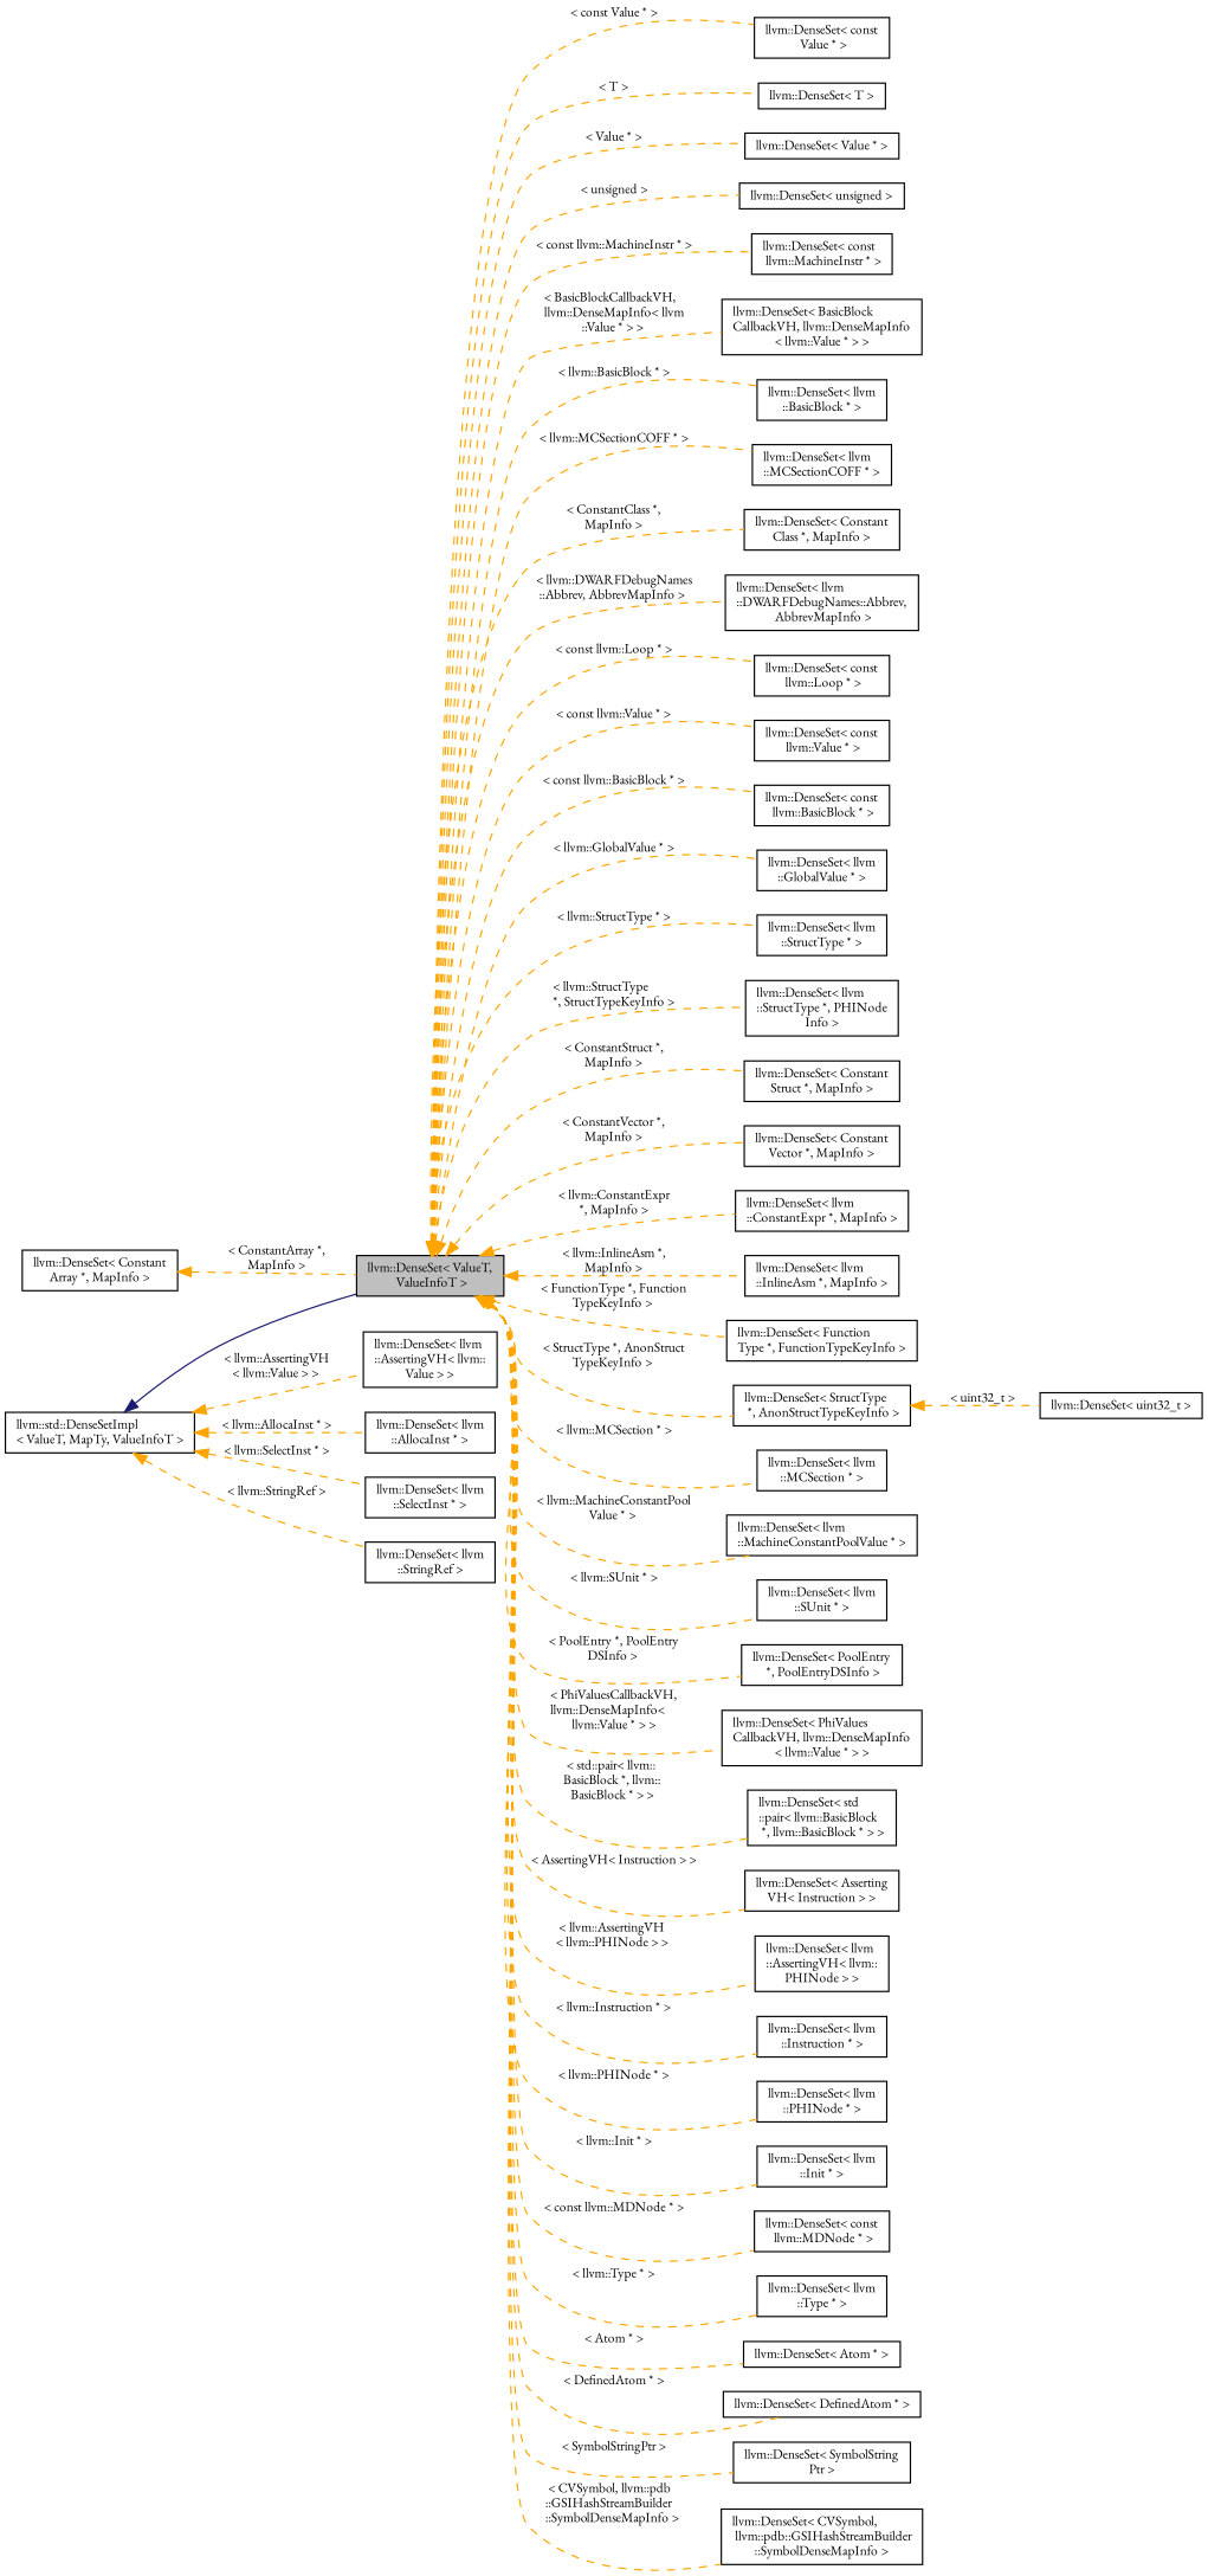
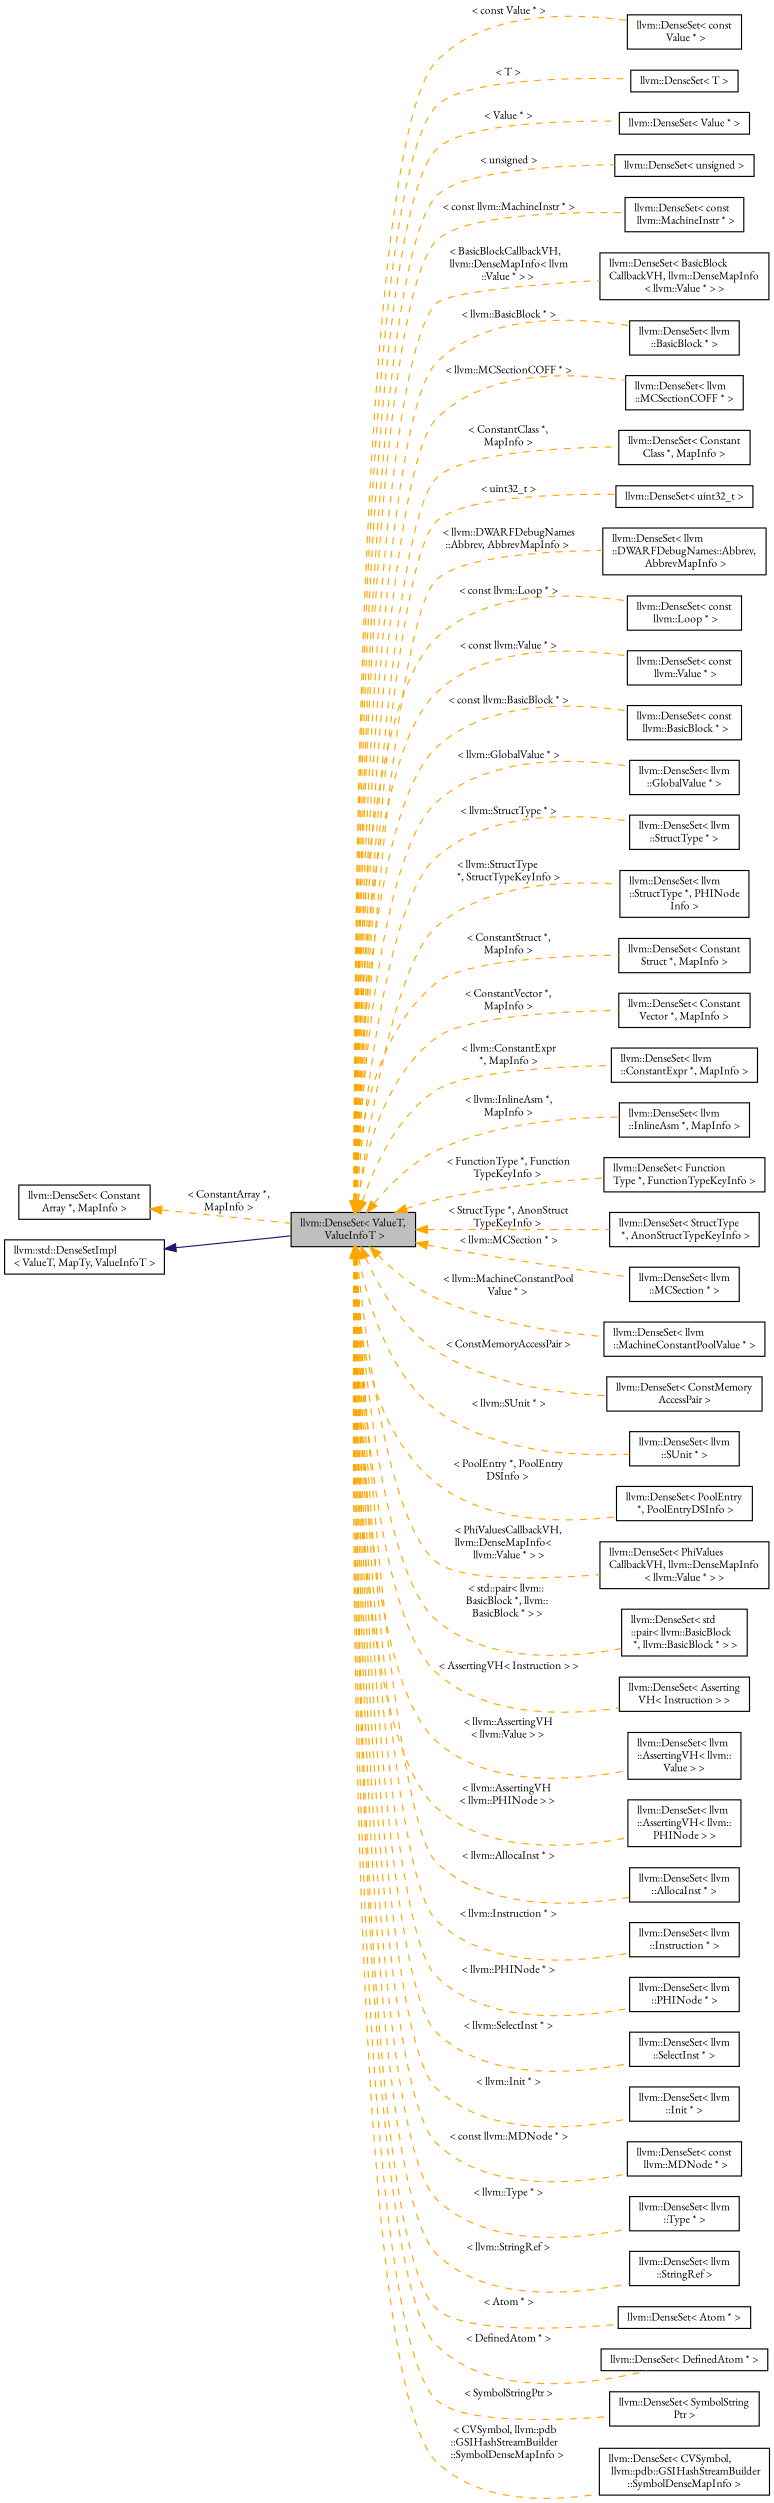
  digraph {
    fontname="EB Garamond"
    rankdir=LR
    node [color=black fontname="EB Garamond" fontsize=10 shape=box]
    edge [color=orange dir=back fontname="EB Garamond" fontsize=10 labelfontname=Helvetica labelfontsize=10 style=dashed]
    n1 [fillcolor=grey75 fontcolor=black height=0.2 label="llvm::DenseSet\< ValueT,\l ValueInfoT \>" style=filled width=0.4]
    n2 [height=0.2 label="llvm::DenseSet\< const\l Value * \>" width=0.4]
    n3 [height=0.2 label="llvm::DenseSet\< T \>" width=0.4]
    n4 [height=0.2 label="llvm::DenseSet\< Value * \>" width=0.4]
    n5 [height=0.2 label="llvm::DenseSet\< unsigned \>" width=0.4]
    n6 [height=0.2 label="llvm::DenseSet\< const\l llvm::MachineInstr * \>" width=0.4]
    n7 [height=0.2 label="llvm::DenseSet\< BasicBlock\lCallbackVH, llvm::DenseMapInfo\l\< llvm::Value * \> \>" width=0.4]
    n8 [height=0.2 label="llvm::DenseSet\< llvm\l::BasicBlock * \>" width=0.4]
    n9 [height=0.2 label="llvm::DenseSet\< llvm\l::MCSectionCOFF * \>" width=0.4]
    n10 [height=0.2 label="llvm::DenseSet\< Constant\lClass *, MapInfo \>" width=0.4]
    n11 [height=0.2 label="llvm::DenseSet\< uint32_t \>" width=0.4]
    n12 [height=0.2 label="llvm::DenseSet\< llvm\l::DWARFDebugNames::Abbrev,\l AbbrevMapInfo \>" width=0.4]
    n13 [height=0.2 label="llvm::DenseSet\< const\l llvm::Loop * \>" width=0.4]
    n14 [height=0.2 label="llvm::DenseSet\< const\l llvm::Value * \>" width=0.4]
    n15 [height=0.2 label="llvm::DenseSet\< const\l llvm::BasicBlock * \>" width=0.4]
    n16 [height=0.2 label="llvm::DenseSet\< llvm\l::GlobalValue * \>" width=0.4]
    n17 [height=0.2 label="llvm::DenseSet\< llvm\l::StructType * \>" width=0.4]
    n18 [height=0.2 label="llvm::DenseSet\< llvm\l::StructType *, PHINode\lInfo \>" width=0.4]
    n19 [height=0.2 label="llvm::DenseSet\< Constant\lStruct *, MapInfo \>" width=0.4]
    n20 [height=0.2 label="llvm::DenseSet\< Constant\lVector *, MapInfo \>" width=0.4]
    n21 [height=0.2 label="llvm::DenseSet\< llvm\l::ConstantExpr *, MapInfo \>" width=0.4]
    n22 [height=0.2 label="llvm::DenseSet\< llvm\l::InlineAsm *, MapInfo \>" width=0.4]
    n23 [height=0.2 label="llvm::DenseSet\< Function\lType *, FunctionTypeKeyInfo \>" width=0.4]
    n24 [height=0.2 label="llvm::DenseSet\< StructType\l *, AnonStructTypeKeyInfo \>" width=0.4]
    n25 [height=0.2 label="llvm::DenseSet\< llvm\l::MCSection * \>" width=0.4]
    n26 [height=0.2 label="llvm::DenseSet\< llvm\l::MachineConstantPoolValue * \>" width=0.4]
+   n27 [height=0.2 label="llvm::DenseSet\< ConstMemory\lAccessPair \>" width=0.4]
    n28 [height=0.2 label="llvm::DenseSet\< llvm\l::SUnit * \>" width=0.4]
    n29 [height=0.2 label="llvm::DenseSet\< PoolEntry\l *, PoolEntryDSInfo \>" width=0.4]
    n30 [height=0.2 label="llvm::DenseSet\< PhiValues\lCallbackVH, llvm::DenseMapInfo\l\< llvm::Value * \> \>" width=0.4]
    n31 [height=0.2 label="llvm::DenseSet\< std\l::pair\< llvm::BasicBlock\l *, llvm::BasicBlock * \> \>" width=0.4]
    n32 [height=0.2 label="llvm::DenseSet\< Asserting\lVH\< Instruction \> \>" width=0.4]
    n33 [height=0.2 label="llvm::DenseSet\< llvm\l::AssertingVH\< llvm::\lValue \> \>" width=0.4]
    n34 [height=0.2 label="llvm::DenseSet\< llvm\l::AssertingVH\< llvm::\lPHINode \> \>" width=0.4]
    n35 [height=0.2 label="llvm::DenseSet\< llvm\l::AllocaInst * \>" width=0.4]
    n36 [height=0.2 label="llvm::DenseSet\< llvm\l::Instruction * \>" width=0.4]
    n37 [height=0.2 label="llvm::DenseSet\< llvm\l::PHINode * \>" width=0.4]
    n38 [height=0.2 label="llvm::DenseSet\< llvm\l::SelectInst * \>" width=0.4]
    n39 [height=0.2 label="llvm::DenseSet\< llvm\l::Init * \>" width=0.4]
    n40 [height=0.2 label="llvm::DenseSet\< const\l llvm::MDNode * \>" width=0.4]
    n41 [height=0.2 label="llvm::DenseSet\< llvm\l::Type * \>" width=0.4]
    n42 [height=0.2 label="llvm::DenseSet\< llvm\l::StringRef \>" width=0.4]
    n43 [height=0.2 label="llvm::DenseSet\< Atom * \>" width=0.4]
    n44 [height=0.2 label="llvm::DenseSet\< DefinedAtom * \>" width=0.4]
    n45 [height=0.2 label="llvm::DenseSet\< SymbolString\lPtr \>" width=0.4]
    n46 [height=0.2 label="llvm::DenseSet\< CVSymbol,\l llvm::pdb::GSIHashStreamBuilder\l::SymbolDenseMapInfo \>" width=0.4]
    n47 [height=0.2 label="llvm::DenseSet\< Constant\lArray *, MapInfo \>" width=0.4]
    n48 [height=0.2 label="llvm::std::DenseSetImpl\l\< ValueT, MapTy, ValueInfoT \>" width=0.4]
    n1 -> n2 [label=" \< const Value * \>"]
    n1 -> n3 [label=" \< T \>"]
    n1 -> n4 [label=" \< Value * \>"]
    n1 -> n5 [label=" \< unsigned \>"]
    n1 -> n6 [label=" \< const llvm::MachineInstr * \>"]
    n1 -> n7 [label=" \< BasicBlockCallbackVH,\l llvm::DenseMapInfo\< llvm\l::Value * \> \>"]
    n1 -> n8 [label=" \< llvm::BasicBlock * \>"]
    n1 -> n9 [label=" \< llvm::MCSectionCOFF * \>"]
    n1 -> n10 [label=" \< ConstantClass *,\l MapInfo \>"]
-   n24 -> n11 [label=" \< uint32_t \>"]
+   n1 -> n11 [label=" \< uint32_t \>"]
    n1 -> n12 [label=" \< llvm::DWARFDebugNames\l::Abbrev, AbbrevMapInfo \>"]
    n1 -> n13 [label=" \< const llvm::Loop * \>"]
    n1 -> n14 [label=" \< const llvm::Value * \>"]
    n1 -> n15 [label=" \< const llvm::BasicBlock * \>"]
    n1 -> n16 [label=" \< llvm::GlobalValue * \>"]
    n1 -> n17 [label=" \< llvm::StructType * \>"]
    n1 -> n18 [label=" \< llvm::StructType\l *, StructTypeKeyInfo \>"]
    n1 -> n19 [label=" \< ConstantStruct *,\l MapInfo \>"]
    n1 -> n20 [label=" \< ConstantVector *,\l MapInfo \>"]
    n1 -> n21 [label=" \< llvm::ConstantExpr\l *, MapInfo \>"]
    n1 -> n22 [label=" \< llvm::InlineAsm *,\l MapInfo \>"]
    n1 -> n23 [label=" \< FunctionType *, Function\lTypeKeyInfo \>"]
    n1 -> n24 [label=" \< StructType *, AnonStruct\lTypeKeyInfo \>"]
    n1 -> n25 [label=" \< llvm::MCSection * \>"]
    n1 -> n26 [label=" \< llvm::MachineConstantPool\lValue * \>"]
+   n1 -> n27 [label=" \< ConstMemoryAccessPair \>"]
    n1 -> n28 [label=" \< llvm::SUnit * \>"]
    n1 -> n29 [label=" \< PoolEntry *, PoolEntry\lDSInfo \>"]
    n1 -> n30 [label=" \< PhiValuesCallbackVH,\l llvm::DenseMapInfo\<\l llvm::Value * \> \>"]
    n1 -> n31 [label=" \< std::pair\< llvm::\lBasicBlock *, llvm::\lBasicBlock * \> \>"]
    n1 -> n32 [label=" \< AssertingVH\< Instruction \> \>"]
-   n48 -> n33 [label=" \< llvm::AssertingVH\l\< llvm::Value \> \>"]
+   n1 -> n33 [label=" \< llvm::AssertingVH\l\< llvm::Value \> \>"]
    n1 -> n34 [label=" \< llvm::AssertingVH\l\< llvm::PHINode \> \>"]
-   n48 -> n35 [label=" \< llvm::AllocaInst * \>"]
+   n1 -> n35 [label=" \< llvm::AllocaInst * \>"]
    n1 -> n36 [label=" \< llvm::Instruction * \>"]
    n1 -> n37 [label=" \< llvm::PHINode * \>"]
-   n48 -> n38 [label=" \< llvm::SelectInst * \>"]
+   n1 -> n38 [label=" \< llvm::SelectInst * \>"]
    n1 -> n39 [label=" \< llvm::Init * \>"]
    n1 -> n40 [label=" \< const llvm::MDNode * \>"]
    n1 -> n41 [label=" \< llvm::Type * \>"]
-   n48 -> n42 [label=" \< llvm::StringRef \>"]
+   n1 -> n42 [label=" \< llvm::StringRef \>"]
    n1 -> n43 [label=" \< Atom * \>"]
    n1 -> n44 [label=" \< DefinedAtom * \>"]
    n1 -> n45 [label=" \< SymbolStringPtr \>"]
    n1 -> n46 [label=" \< CVSymbol, llvm::pdb\l::GSIHashStreamBuilder\l::SymbolDenseMapInfo \>"]
    n47 -> n1 [label=" \< ConstantArray *,\l MapInfo \>"]
    n48 -> n1 [color=midnightblue style=solid]
  }
